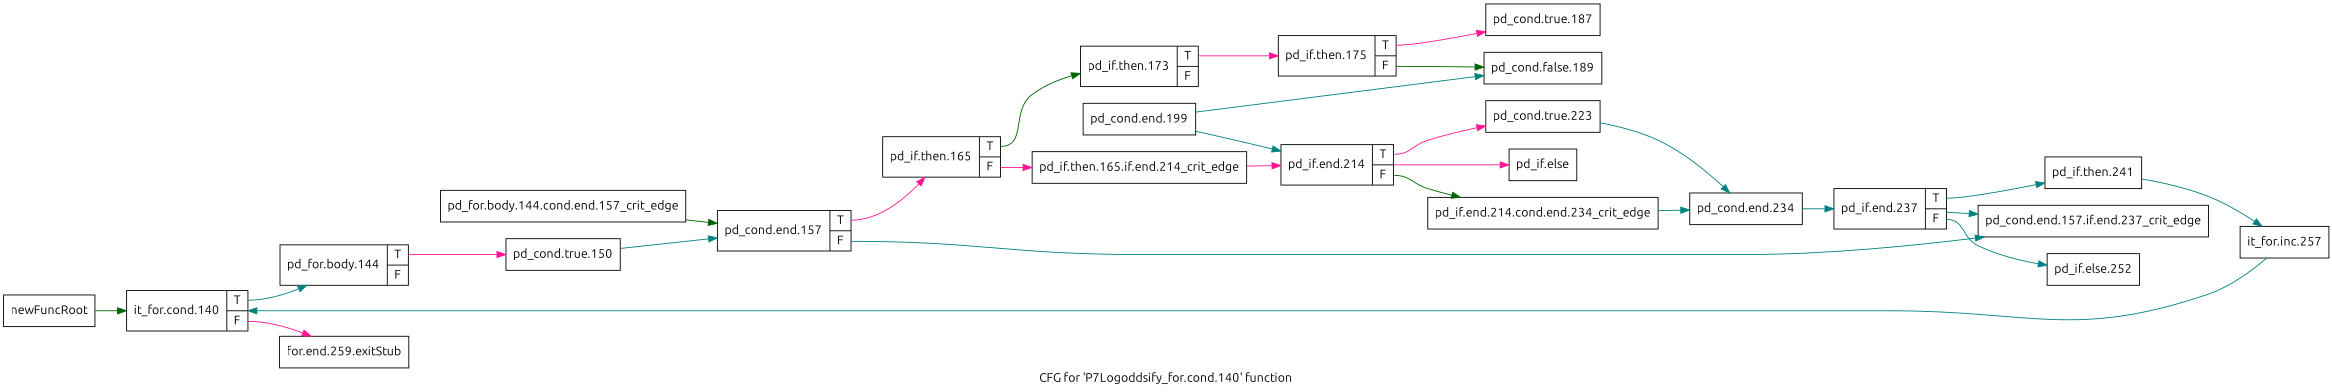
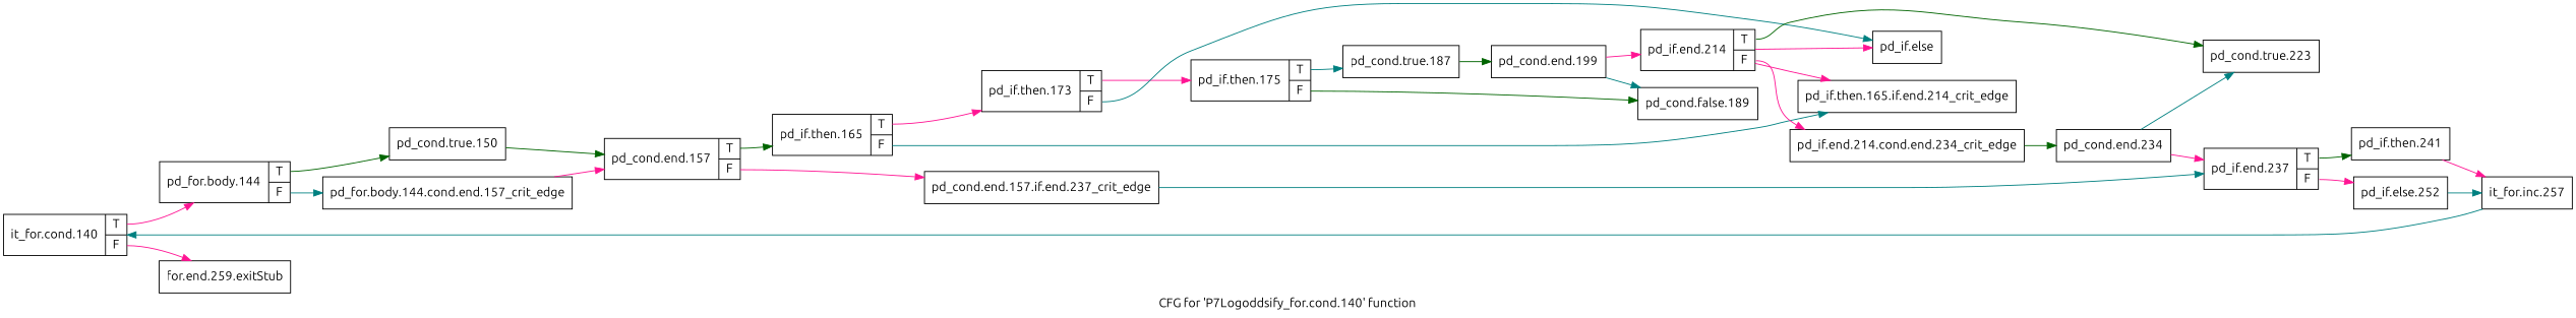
  digraph {
    fontname=Ubuntu
    label="CFG for 'P7Logoddsify_for.cond.140' function"
    rankdir=LR
    node [fontname=Ubuntu shape=record]
    edge [color=deeppink fontname=Ubuntu]
-   n1 [label="{newFuncRoot}"]
    n2 [label="{it_for.cond.140|{<s0>T|<s1>F}}"]
    n3 [label="{for.end.259.exitStub}"]
    n4 [label="{pd_for.body.144|{<s0>T|<s1>F}}"]
    n5 [label="{pd_cond.true.150}"]
    n6 [label="{pd_for.body.144.cond.end.157_crit_edge}"]
    n7 [label="{pd_cond.end.157|{<s0>T|<s1>F}}"]
    n8 [label="{pd_if.then.165|{<s0>T|<s1>F}}"]
    n9 [label="{pd_cond.end.157.if.end.237_crit_edge}"]
    n10 [label="{pd_if.then.173|{<s0>T|<s1>F}}"]
    n11 [label="{pd_if.then.165.if.end.214_crit_edge}"]
    n12 [label="{pd_if.end.237|{<s0>T|<s1>F}}"]
    n13 [label="{pd_if.then.175|{<s0>T|<s1>F}}"]
    n14 [label="{pd_if.else}"]
    n15 [label="{pd_if.end.214|{<s0>T|<s1>F}}"]
    n16 [label="{pd_if.then.241}"]
    n17 [label="{pd_if.else.252}"]
    n18 [label="{it_for.inc.257}"]
    n19 [label="{pd_cond.true.187}"]
    n20 [label="{pd_cond.false.189}"]
    n21 [label="{pd_cond.true.223}"]
    n22 [label="{pd_if.end.214.cond.end.234_crit_edge}"]
    n23 [label="{pd_cond.end.234}"]
    n24 [label="{pd_cond.end.199}"]
-   n1 -> n2 [color=darkgreen]
    n2 -> n3 [tailport=s1]
-   n2 -> n4 [color=teal tailport=s0]
-   n4 -> n5 [tailport=s0]
-   n5 -> n7 [color=teal]
-   n6 -> n7 [color=darkgreen]
-   n7 -> n8 [tailport=s0]
-   n7 -> n9 [color=teal tailport=s1]
-   n8 -> n10 [color=darkgreen tailport=s0]
-   n8 -> n11 [tailport=s1]
-   n12 -> n9 [color=teal]
+   n2 -> n4 [tailport=s0]
+   n4 -> n5 [color=darkgreen tailport=s0]
+   n4 -> n6 [color=teal tailport=s1]
+   n5 -> n7 [color=darkgreen]
+   n6 -> n7
+   n7 -> n8 [color=darkgreen tailport=s0]
+   n7 -> n9 [tailport=s1]
+   n8 -> n10 [tailport=s0]
+   n8 -> n11 [color=teal tailport=s1]
+   n9 -> n12 [color=teal]
    n10 -> n13 [tailport=s0]
-   n11 -> n15
-   n12 -> n16 [color=teal tailport=s0]
-   n12 -> n17 [color=teal tailport=s1]
-   n13 -> n19 [tailport=s0]
+   n10 -> n14 [color=teal tailport=s1]
+   n15 -> n11
+   n12 -> n16 [color=darkgreen tailport=s0]
+   n12 -> n17 [tailport=s1]
+   n13 -> n19 [color=teal tailport=s0]
    n13 -> n20 [color=darkgreen tailport=s1]
    n15 -> n14
-   n15 -> n21 [tailport=s0]
-   n15 -> n22 [color=darkgreen tailport=s1]
-   n16 -> n18 [color=teal]
+   n15 -> n21 [color=darkgreen tailport=s0]
+   n15 -> n22 [tailport=s1]
+   n16 -> n18
+   n17 -> n18 [color=teal]
    n18 -> n2 [color=teal]
-   n21 -> n23 [color=teal]
-   n22 -> n23 [color=teal]
-   n23 -> n12 [color=teal]
-   n24 -> n15 [color=teal]
+   n19 -> n24 [color=darkgreen]
+   n23 -> n21 [color=teal]
+   n22 -> n23 [color=darkgreen]
+   n23 -> n12
+   n24 -> n15
    n24 -> n20 [color=teal]
  }
